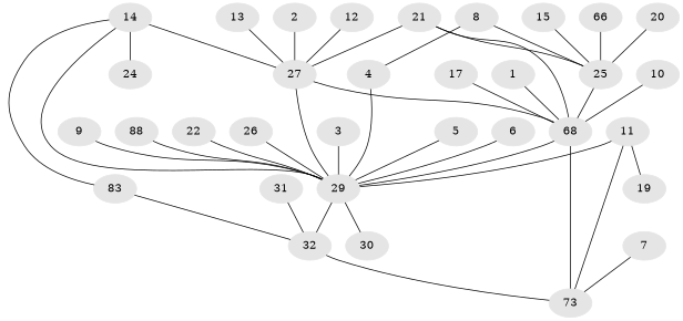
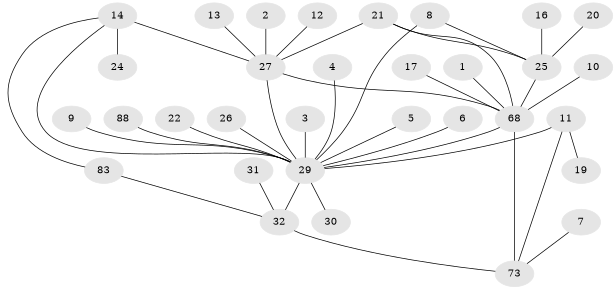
  graph {
    node [color=gray90 style=filled]
    edge [weight=1.0]
    n1 [label=68]
    1
    29
    n4 [label=73]
    32
    30
    2
    27
    3
    4
    5
    6
    7
    8
    25
    9
    10
    11
    19
    12
    13
    14
    n23 [label=83]
    24
-   15
-   16 [label=66]
+   16
    17
    n28 [label=88]
    20
    21
    22
    26
    31
    n1 -- 29
    n1 -- n4 [weight=2.0]
    1 -- n1
    29 -- 32 [weight=2.0]
    29 -- 30
    32 -- n4
    2 -- 27
    27 -- n1
    27 -- 29
    3 -- 29
    4 -- 29
    5 -- 29
    6 -- 29
    7 -- n4
-   8 -- 4
+   8 -- 29
    8 -- 25
    25 -- n1
    9 -- 29
    10 -- n1
    11 -- 29
    11 -- n4
    11 -- 19
    12 -- 27
    13 -- 27
    14 -- 29
    14 -- 27 [weight=2.0]
    14 -- n23
    14 -- 24
    n23 -- 32
-   15 -- 25
    16 -- 25
    17 -- n1
    n28 -- 29
    20 -- 25
    21 -- n1
    21 -- 27
    21 -- 25
    22 -- 29
    26 -- 29
    31 -- 32
  }
